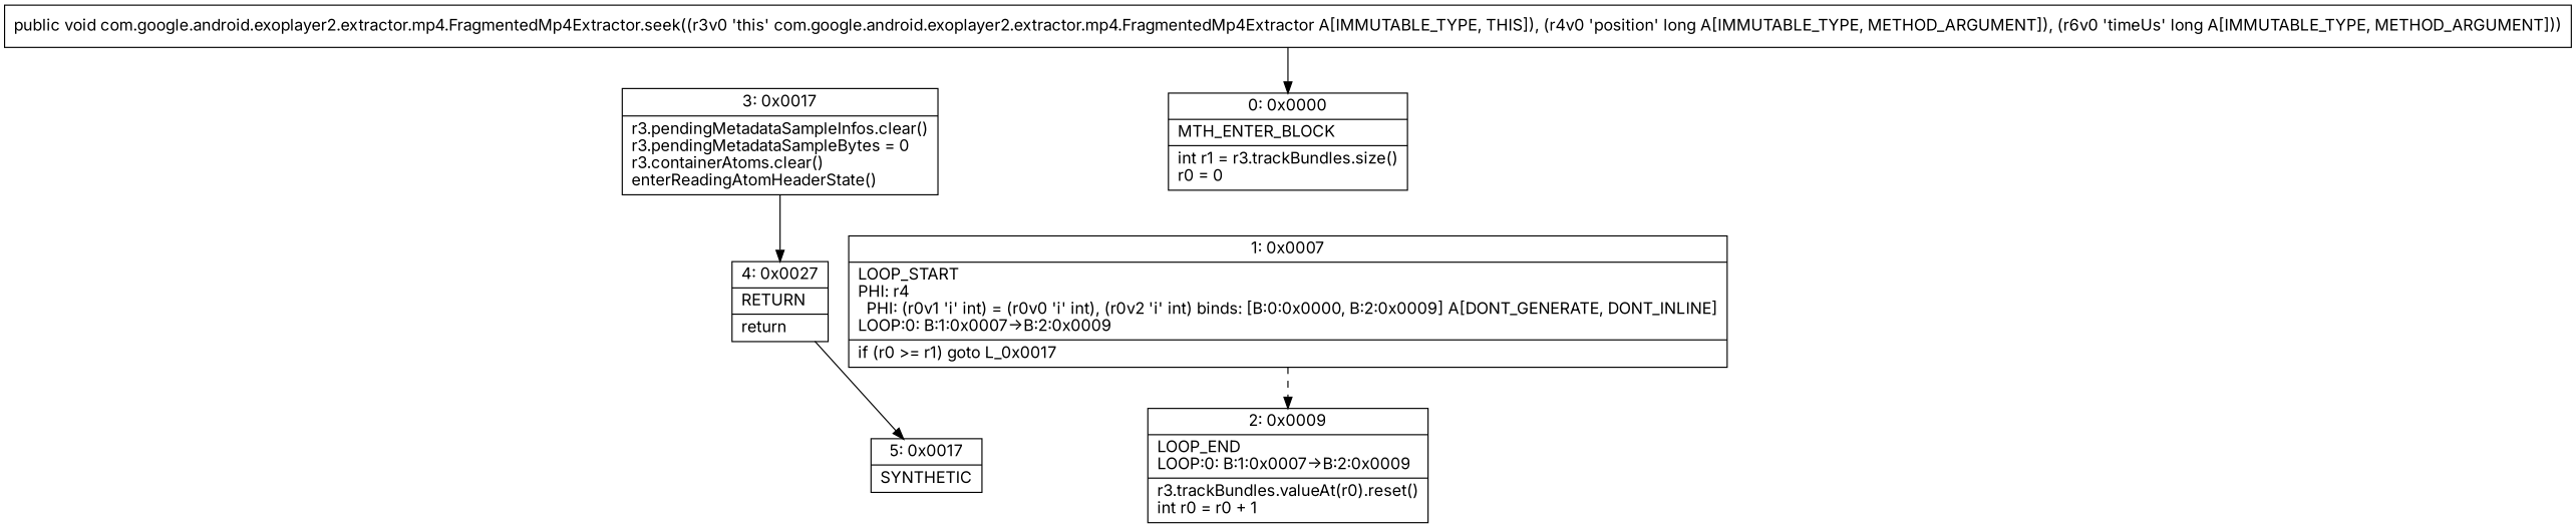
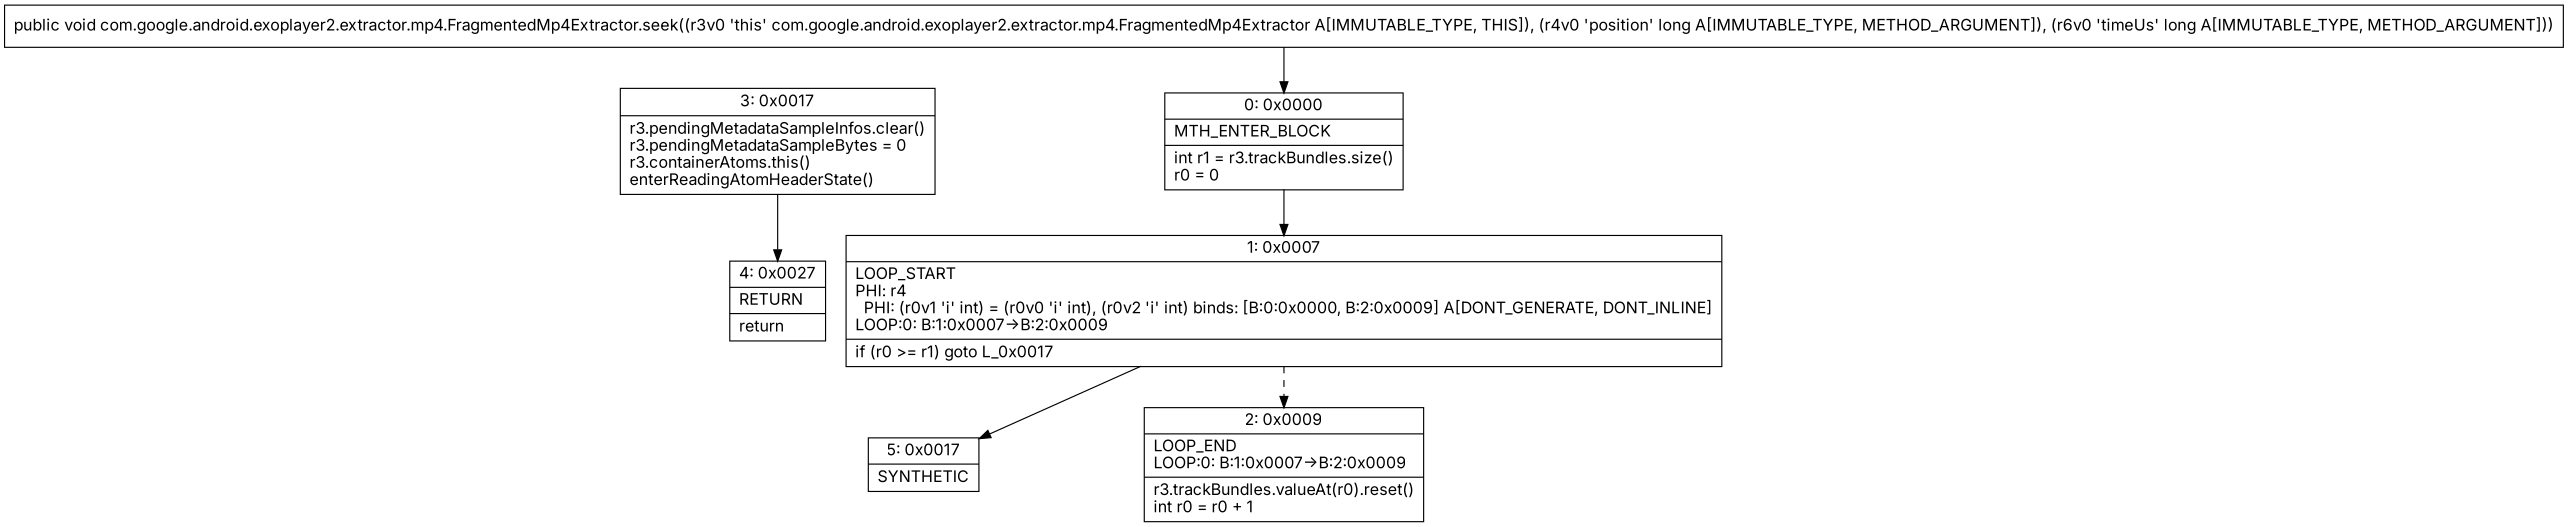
  digraph {
    fontname=Inter
    node [fontname=Inter shape=record]
    edge [fontname=Inter]
    n1 [label="{0\:\ 0x0000|MTH_ENTER_BLOCK\l|int r1 = r3.trackBundles.size()\lr0 = 0\l}"]
    n2 [label="{1\:\ 0x0007|LOOP_START\lPHI: r4 \l  PHI: (r0v1 'i' int) = (r0v0 'i' int), (r0v2 'i' int) binds: [B:0:0x0000, B:2:0x0009] A[DONT_GENERATE, DONT_INLINE]\lLOOP:0: B:1:0x0007\-\>B:2:0x0009\l|if (r0 \>= r1) goto L_0x0017\l}"]
    n3 [label="{2\:\ 0x0009|LOOP_END\lLOOP:0: B:1:0x0007\-\>B:2:0x0009\l|r3.trackBundles.valueAt(r0).reset()\lint r0 = r0 + 1\l}"]
    n4 [label="{5\:\ 0x0017|SYNTHETIC\l}"]
-   n5 [label="{3\:\ 0x0017|r3.pendingMetadataSampleInfos.clear()\lr3.pendingMetadataSampleBytes = 0\lr3.containerAtoms.clear()\lenterReadingAtomHeaderState()\l}"]
+   n5 [label="{3\:\ 0x0017|r3.pendingMetadataSampleInfos.clear()\lr3.pendingMetadataSampleBytes = 0\lr3.containerAtoms.this()\lenterReadingAtomHeaderState()\l}"]
    n6 [label="{4\:\ 0x0027|RETURN\l|return\l}"]
    n7 [label="{public void com.google.android.exoplayer2.extractor.mp4.FragmentedMp4Extractor.seek((r3v0 'this' com.google.android.exoplayer2.extractor.mp4.FragmentedMp4Extractor A[IMMUTABLE_TYPE, THIS]), (r4v0 'position' long A[IMMUTABLE_TYPE, METHOD_ARGUMENT]), (r6v0 'timeUs' long A[IMMUTABLE_TYPE, METHOD_ARGUMENT])) }"]
+   n1 -> n2
    n2 -> n3 [style=dashed]
-   n6 -> n4
+   n2 -> n4
    n5 -> n6
    n7 -> n1
  }
